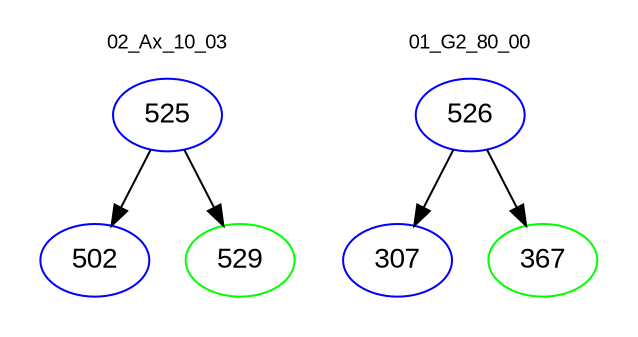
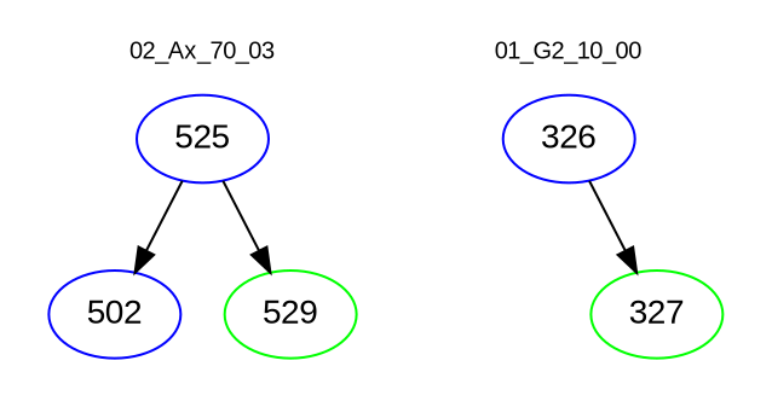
  digraph {
    fontname="Liberation Sans"
    node [color=blue fontname="Liberation Sans"]
    edge [color=black fontname="Liberation Sans"]
    n1 [label=525]
    n2 [label=502]
    n3 [color=green label=529]
-   n4 [label=526]
-   n5 [label=307]
-   n6 [color=green label=367]
+   n4 [label=326]
+   n6 [color=green label=327]
    subgraph cluster_1 {
      color=white
      fontsize=10
-     label="02_Ax_10_03"
+     label="02_Ax_70_03"
      n1
      n2
      n3
    }
    subgraph cluster_2 {
      color=white
      fontsize=10
-     label="01_G2_80_00"
+     label="01_G2_10_00"
      n4
-     n5
      n6
    }
    n1 -> n2
    n1 -> n3
-   n4 -> n5
    n4 -> n6
  }
